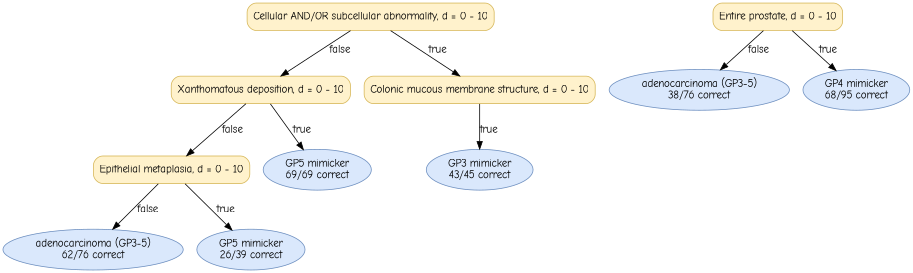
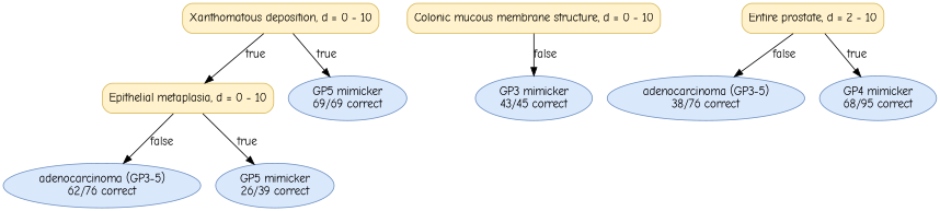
  digraph {
    fontname="Comic Neue"
    node [color="#6C8EBF" fillcolor="#DAE8FC" fontname="Comic Neue" shape=ellipse style="rounded,filled"]
    edge [fontname="Comic Neue"]
-   n1 [color="#D6B656" fillcolor="#FFF2CC" label="Cellular AND/OR subcellular abnormality, d = 0 - 10" shape=box]
    n2 [color="#D6B656" fillcolor="#FFF2CC" label="Xanthomatous deposition, d = 0 - 10" shape=box]
    n3 [color="#D6B656" fillcolor="#FFF2CC" label="Colonic mucous membrane structure, d = 0 - 10" shape=box]
    n4 [color="#D6B656" fillcolor="#FFF2CC" label="Epithelial metaplasia, d = 0 - 10" shape=box]
    n5 [label=<GP5 mimicker<br/>69/69 correct>]
    n6 [label=<GP3 mimicker<br/>43/45 correct>]
    n7 [label=<adenocarcinoma (GP3-5)<br/>62/76 correct>]
    n8 [label=<GP5 mimicker<br/>26/39 correct>]
-   n9 [color="#D6B656" fillcolor="#FFF2CC" label="Entire prostate, d = 0 - 10" shape=box]
+   n9 [color="#D6B656" fillcolor="#FFF2CC" label="Entire prostate, d = 2 - 10" shape=box]
    n10 [label=<adenocarcinoma (GP3-5)<br/>38/76 correct>]
    n11 [label=<GP4 mimicker<br/>68/95 correct>]
-   n1 -> n2 [label=false]
-   n1 -> n3 [label=true]
-   n2 -> n4 [label=false]
+   n2 -> n4 [label=true]
    n2 -> n5 [label=true]
-   n3 -> n6 [label=true]
+   n3 -> n6 [label=false]
    n4 -> n7 [label=false]
    n4 -> n8 [label=true]
    n9 -> n10 [label=false]
    n9 -> n11 [label=true]
  }
